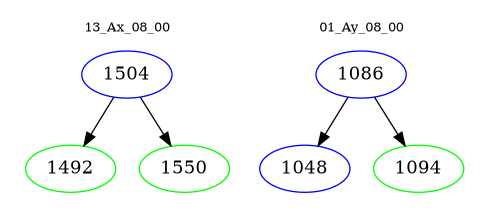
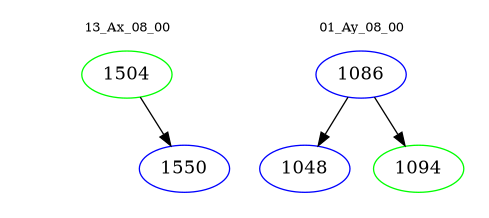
  digraph {
    node [color=blue]
    edge [color=black]
-   n1 [label=1504]
-   n2 [color=green label=1492]
-   n3 [color=green label=1550]
+   n1 [color=green label=1504]
+   n3 [label=1550]
    n4 [label=1086]
    n5 [label=1048]
    n6 [color=green label=1094]
    subgraph cluster_1 {
      color=white
      fontsize=10
      label="13_Ax_08_00"
      n1
-     n2
      n3
    }
    subgraph cluster_2 {
      color=white
      fontsize=10
      label="01_Ay_08_00"
      n4
      n5
      n6
    }
-   n1 -> n2
    n1 -> n3
    n4 -> n5
    n4 -> n6
  }
